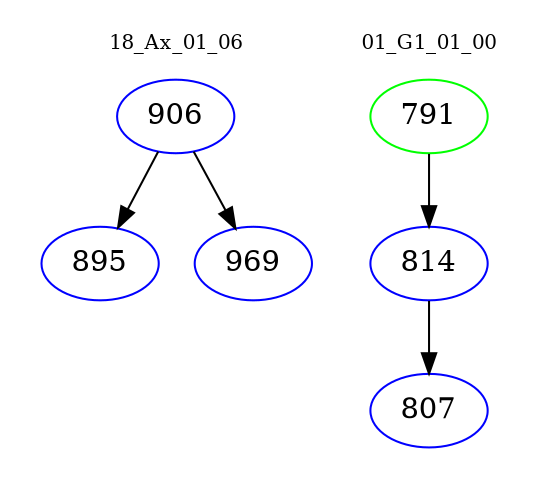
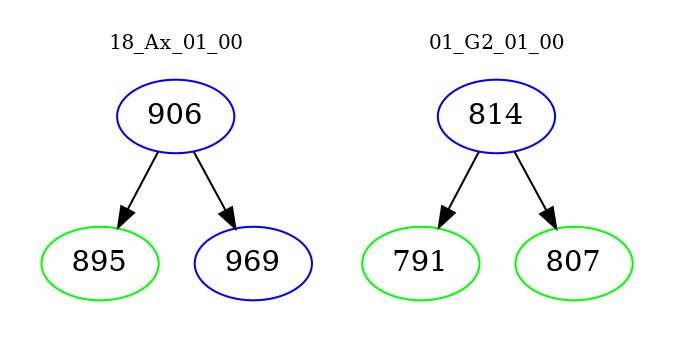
  digraph {
    node [color=blue]
    edge [color=black]
    n1 [label=906]
-   n2 [label=895]
+   n2 [color=green label=895]
    n3 [label=969]
    n4 [label=814]
    n5 [color=green label=791]
-   n6 [label=807]
+   n6 [color=green label=807]
    subgraph cluster_1 {
      color=white
      fontsize=10
-     label="18_Ax_01_06"
+     label="18_Ax_01_00"
      n1
      n2
      n3
    }
    subgraph cluster_2 {
      color=white
      fontsize=10
-     label="01_G1_01_00"
+     label="01_G2_01_00"
      n4
      n5
      n6
    }
    n1 -> n2
    n1 -> n3
-   n5 -> n4
+   n4 -> n5
    n4 -> n6
  }
